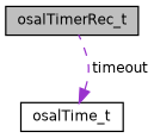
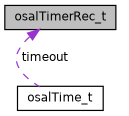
  digraph {
    node [color=black fontname=Helvetica fontsize=10 shape=record style=filled]
    n1 [fillcolor=grey75 fontcolor=black height=0.2 label=osalTimerRec_t width=0.4]
    n2 [fillcolor=white height=0.2 label=osalTime_t width=0.4]
-   n2 -> n1 [color=darkorchid3 dir=back fontname=Helvetica fontsize=10 label=" timeout" labelfontname=Helvetica labelfontsize=10 style=dashed]
+   n1 -> n2 [color=darkorchid3 dir=back fontname=Helvetica fontsize=10 label=" timeout" labelfontname=Helvetica labelfontsize=10 style=dashed]
  }
